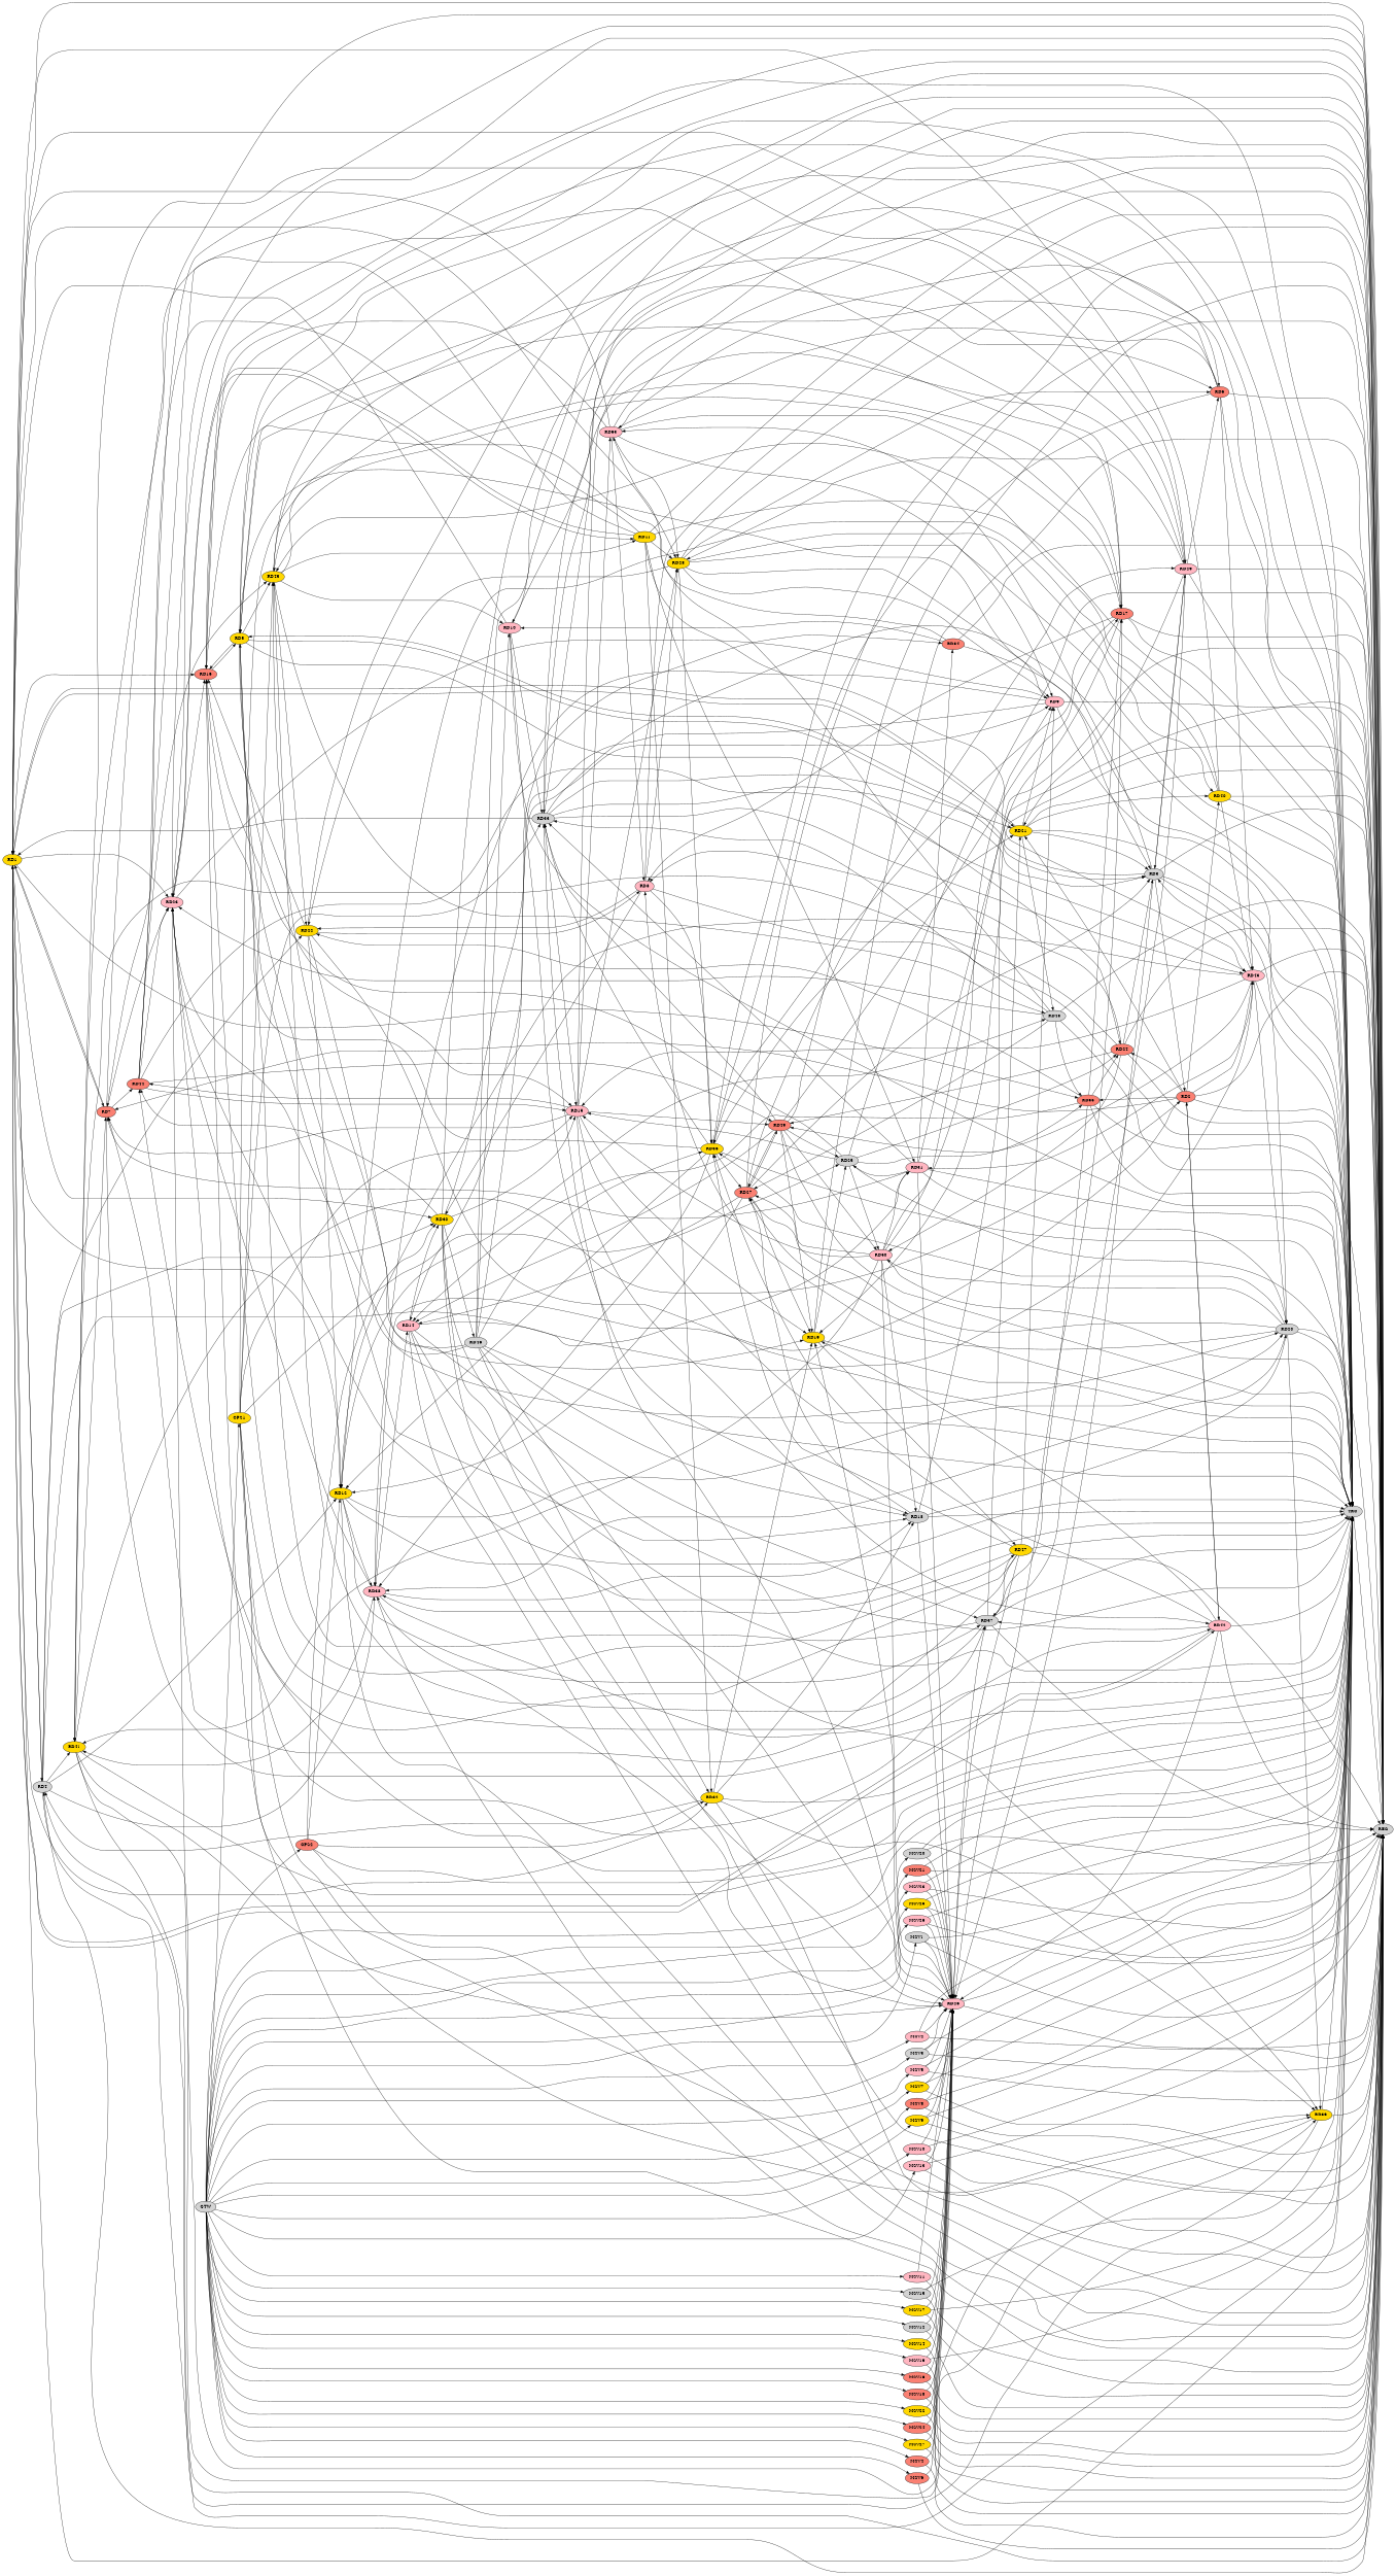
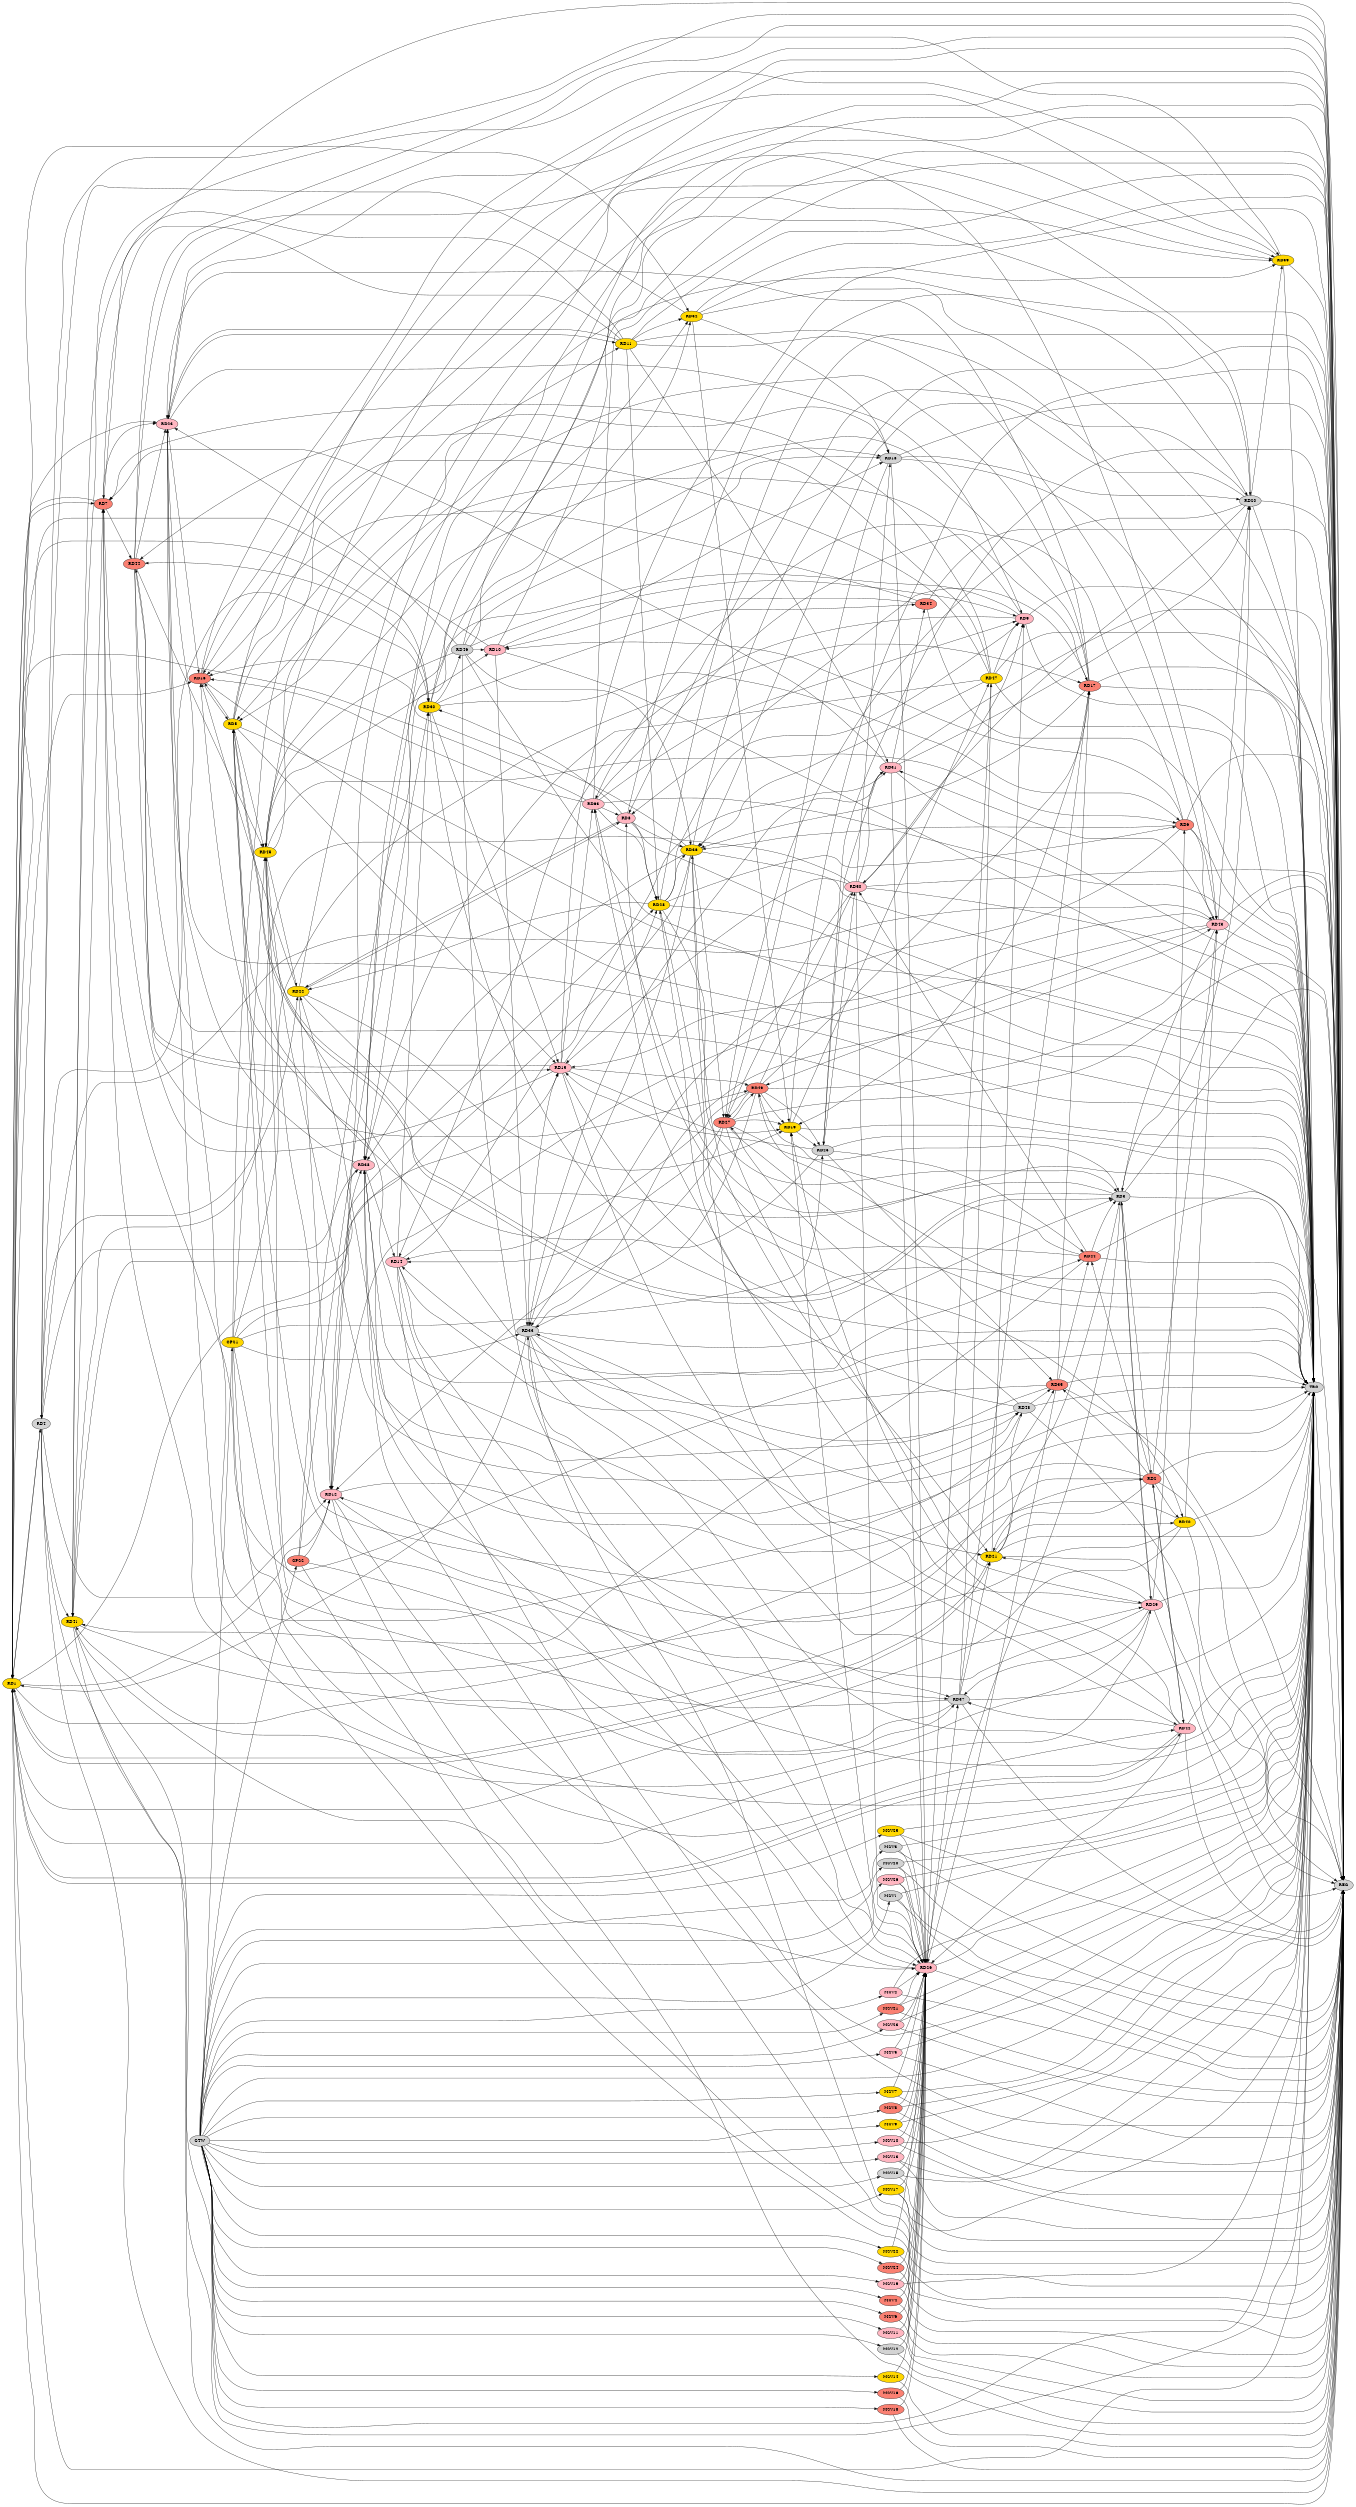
  strict digraph {
    rankdir=LR
    node [fillcolor=gold style=filled]
    n1 [label=RD1]
    n2 [fillcolor=lightgrey label=RD4]
    n3 [fillcolor=salmon label=RD7]
-   n4 [label=RD12]
+   n4 [fillcolor=lightpink label=RD12]
    n5 [fillcolor=salmon label=RD16]
    n6 [label=RD21]
    n7 [fillcolor=lightpink label=RD23]
    n8 [label=RD28]
    n9 [fillcolor=lightpink label=RD29]
    n10 [label=RD30]
    n11 [label=RD32]
    n12 [fillcolor=salmon label=RD35]
    n13 [fillcolor=lightpink label=RD42]
    n14 [fillcolor=lightgrey label=REG]
    n15 [fillcolor=lightgrey label=TRC]
    n16 [fillcolor=lightpink label=RD38]
    n17 [fillcolor=lightpink label=RD43]
    n18 [label=RD22]
    n19 [label=RD41]
    n20 [fillcolor=salmon label=RD44]
    n21 [fillcolor=lightgrey label=RD20]
    n22 [fillcolor=lightgrey label=RD37]
    n23 [fillcolor=lightgrey label=RD48]
    n24 [label=RD5]
    n25 [label=RD39]
    n26 [label=RD40]
    n27 [fillcolor=lightgrey label=RD3]
    n28 [fillcolor=lightpink label=RD9]
    n29 [label=RD11]
    n30 [fillcolor=salmon label=RD6]
    n31 [label=RD36]
    n32 [fillcolor=lightpink label=RD15]
    n33 [fillcolor=salmon label=RD34]
    n34 [fillcolor=lightgrey label=RD46]
    n35 [fillcolor=lightgrey label=RD18]
    n36 [label=RD19]
    n37 [fillcolor=salmon label=RD24]
    n38 [fillcolor=lightpink label=RD26]
    n39 [fillcolor=lightpink label=RD14]
    n40 [fillcolor=salmon label=RD17]
    n41 [fillcolor=salmon label=RD2]
    n42 [fillcolor=lightpink label=RD8]
    n43 [fillcolor=salmon label=RD49]
    n44 [fillcolor=lightpink label=RD50]
    n45 [label=RD45]
    n46 [fillcolor=lightpink label=RD31]
    n47 [fillcolor=lightpink label=RD63]
    n48 [fillcolor=salmon label=RD27]
    n49 [fillcolor=lightgrey label=RD33]
    n50 [fillcolor=lightpink label=RD10]
    n51 [fillcolor=lightgrey label=RD25]
    n52 [label=RD47]
    n53 [label=CPS1]
    n54 [fillcolor=salmon label=CPS2]
    n55 [fillcolor=lightgrey label=GTW]
    n56 [fillcolor=lightgrey label=MSV1]
    n57 [fillcolor=lightpink label=MSV2]
    n58 [fillcolor=lightgrey label=MSV3]
    n59 [fillcolor=salmon label=MSV4]
    n60 [fillcolor=lightpink label=MSV5]
    n61 [fillcolor=salmon label=MSV6]
    n62 [label=MSV7]
    n63 [fillcolor=salmon label=MSV8]
    n64 [label=MSV9]
    n65 [fillcolor=lightpink label=MSV10]
    n66 [fillcolor=lightpink label=MSV11]
    n67 [fillcolor=lightgrey label=MSV12]
    n68 [fillcolor=lightpink label=MSV13]
    n69 [label=MSV14]
    n70 [fillcolor=lightgrey label=MSV15]
    n71 [fillcolor=salmon label=MSV16]
    n72 [label=MSV17]
    n73 [fillcolor=salmon label=MSV18]
    n74 [fillcolor=lightpink label=MSV19]
    n75 [fillcolor=lightgrey label=MSV20]
    n76 [fillcolor=salmon label=MSV21]
    n77 [label=MSV22]
    n78 [fillcolor=lightpink label=MSV23]
    n79 [fillcolor=salmon label=MSV24]
    n80 [label=MSV25]
    n81 [fillcolor=lightpink label=MSV26]
-   n82 [label=MSV27]
    n1 -> n2
    n1 -> n3
    n1 -> n4
    n1 -> n5
    n1 -> n6
    n1 -> n7
    n1 -> n8
    n1 -> n9
    n1 -> n10
    n1 -> n11
    n1 -> n12
    n1 -> n13
    n1 -> n14
    n1 -> n15
    n2 -> n1
    n2 -> n4
    n2 -> n10
    n2 -> n14
    n2 -> n15
    n2 -> n16
    n2 -> n17
    n2 -> n18
    n2 -> n19
    n3 -> n1
    n3 -> n7
    n3 -> n14
    n3 -> n15
    n3 -> n20
    n4 -> n14
    n4 -> n15
    n4 -> n16
    n4 -> n21
    n4 -> n22
    n4 -> n23
    n5 -> n14
    n5 -> n15
    n5 -> n24
    n5 -> n25
    n6 -> n1
    n6 -> n14
    n6 -> n15
    n6 -> n23
    n6 -> n26
    n6 -> n27
    n6 -> n28
    n7 -> n5
    n7 -> n13
    n7 -> n14
    n7 -> n15
    n7 -> n28
    n7 -> n29
    n8 -> n14
    n8 -> n15
    n8 -> n18
    n8 -> n26
    n8 -> n27
    n8 -> n28
    n8 -> n30
    n8 -> n31
    n9 -> n6
    n9 -> n8
    n9 -> n14
    n9 -> n15
    n9 -> n19
    n9 -> n22
    n9 -> n24
    n9 -> n27
    n9 -> n30
    n10 -> n14
    n10 -> n15
    n10 -> n20
    n10 -> n25
    n10 -> n30
    n10 -> n32
    n10 -> n33
    n10 -> n34
    n11 -> n2
    n11 -> n14
    n11 -> n15
    n11 -> n25
    n11 -> n35
    n11 -> n36
    n12 -> n14
    n12 -> n15
    n12 -> n18
    n12 -> n37
    n12 -> n38
    n12 -> n39
    n12 -> n40
    n13 -> n1
    n13 -> n14
    n13 -> n15
    n13 -> n22
    n13 -> n31
    n13 -> n36
    n13 -> n38
    n13 -> n41
    n15 -> n14
    n16 -> n7
    n16 -> n14
    n16 -> n15
    n16 -> n19
    n16 -> n35
    n16 -> n39
    n17 -> n4
    n17 -> n14
    n17 -> n15
    n17 -> n21
    n17 -> n27
    n17 -> n32
    n17 -> n43
    n17 -> n46
    n18 -> n4
    n18 -> n5
    n18 -> n14
    n18 -> n15
    n18 -> n36
    n18 -> n42
    n19 -> n3
    n19 -> n14
    n19 -> n15
    n19 -> n25
    n19 -> n38
    n19 -> n41
    n20 -> n7
    n20 -> n14
    n20 -> n15
    n20 -> n17
    n20 -> n32
    n20 -> n43
    n20 -> n45
    n21 -> n14
    n21 -> n15
    n21 -> n16
    n21 -> n25
    n21 -> n31
    n21 -> n42
    n21 -> n44
    n21 -> n48
    n22 -> n6
    n22 -> n14
    n22 -> n15
    n22 -> n24
    n22 -> n40
    n22 -> n45
    n22 -> n52
    n23 -> n7
    n23 -> n12
    n23 -> n14
    n23 -> n15
    n23 -> n47
    n23 -> n48
    n23 -> n49
    n24 -> n5
    n24 -> n14
    n24 -> n15
    n24 -> n21
    n24 -> n27
    n24 -> n32
    n24 -> n35
    n24 -> n37
    n24 -> n45
    n25 -> n2
    n25 -> n7
    n25 -> n14
    n25 -> n15
    n26 -> n1
    n26 -> n4
    n26 -> n14
    n26 -> n15
    n26 -> n17
    n26 -> n45
    n27 -> n9
    n27 -> n14
    n27 -> n15
    n27 -> n21
    n27 -> n24
    n27 -> n38
    n27 -> n41
    n27 -> n47
    n28 -> n14
    n28 -> n15
    n28 -> n16
    n28 -> n24
    n28 -> n39
    n29 -> n3
    n29 -> n7
    n29 -> n8
    n29 -> n11
    n29 -> n14
    n29 -> n15
    n29 -> n17
    n29 -> n19
    n29 -> n46
    n30 -> n14
    n30 -> n15
    n30 -> n17
    n30 -> n31
    n30 -> n47
    n30 -> n49
    n30 -> n50
    n31 -> n4
    n31 -> n5
    n31 -> n6
    n31 -> n14
    n31 -> n15
    n31 -> n16
    n31 -> n48
    n31 -> n49
    n32 -> n3
    n32 -> n8
    n32 -> n13
    n32 -> n14
    n32 -> n15
    n32 -> n20
    n32 -> n36
    n32 -> n43
    n32 -> n47
    n33 -> n5
    n33 -> n14
    n33 -> n15
    n33 -> n50
    n34 -> n7
    n34 -> n11
    n34 -> n14
    n34 -> n15
    n34 -> n28
    n34 -> n31
    n34 -> n35
    n34 -> n38
    n34 -> n45
    n34 -> n50
    n35 -> n14
    n35 -> n15
    n35 -> n21
    n35 -> n38
    n35 -> n48
    n36 -> n14
    n36 -> n15
    n36 -> n51
    n36 -> n52
    n37 -> n14
    n37 -> n15
    n37 -> n19
    n37 -> n27
    n37 -> n42
    n37 -> n43
    n37 -> n44
    n38 -> n14
    n38 -> n15
    n38 -> n16
    n38 -> n22
    n38 -> n36
    n38 -> n49
    n39 -> n10
    n39 -> n14
    n39 -> n15
    n39 -> n22
    n39 -> n38
    n39 -> n46
    n40 -> n7
    n40 -> n14
    n40 -> n15
    n40 -> n24
    n40 -> n31
    n40 -> n36
    n40 -> n42
    n40 -> n45
    n41 -> n3
    n41 -> n6
    n41 -> n12
    n41 -> n13
    n41 -> n14
    n41 -> n15
    n41 -> n16
    n41 -> n17
    n41 -> n26
    n41 -> n37
    n42 -> n8
    n42 -> n10
    n42 -> n14
    n42 -> n15
    n42 -> n18
    n42 -> n31
    n43 -> n14
    n43 -> n15
    n43 -> n36
    n43 -> n39
    n43 -> n40
    n43 -> n44
    n43 -> n48
    n43 -> n49
    n43 -> n51
    n44 -> n14
    n44 -> n15
    n44 -> n19
    n44 -> n28
    n44 -> n32
    n44 -> n35
    n44 -> n38
    n44 -> n46
    n44 -> n48
    n45 -> n14
    n45 -> n15
    n45 -> n18
    n45 -> n23
    n45 -> n29
    n45 -> n30
    n45 -> n50
    n46 -> n3
    n46 -> n14
    n46 -> n15
    n46 -> n21
    n46 -> n33
    n46 -> n38
    n46 -> n49
    n46 -> n51
    n47 -> n1
    n47 -> n5
    n47 -> n8
    n47 -> n14
    n47 -> n15
    n47 -> n28
    n47 -> n40
    n47 -> n42
    n48 -> n4
    n48 -> n9
    n48 -> n14
    n48 -> n15
    n48 -> n27
    n48 -> n36
    n48 -> n39
    n48 -> n43
    n49 -> n1
    n49 -> n6
    n49 -> n9
    n49 -> n14
    n49 -> n15
    n49 -> n17
    n49 -> n27
    n49 -> n32
    n50 -> n1
    n50 -> n14
    n50 -> n15
    n50 -> n35
    n50 -> n49
    n51 -> n5
    n51 -> n12
    n51 -> n14
    n51 -> n15
    n51 -> n32
    n51 -> n37
    n51 -> n44
    n52 -> n3
    n52 -> n5
    n52 -> n14
    n52 -> n15
    n52 -> n16
    n52 -> n20
    n52 -> n28
    n52 -> n31
    n52 -> n38
    n53 -> n14
    n53 -> n15
    n53 -> n22
    n53 -> n25
    n53 -> n32
    n53 -> n40
    n53 -> n45
    n53 -> n49
    n53 -> n51
    n54 -> n4
    n54 -> n10
    n54 -> n11
    n54 -> n14
    n54 -> n15
    n55 -> n15
    n55 -> n53
    n55 -> n54
    n55 -> n56
    n55 -> n57
    n55 -> n58
    n55 -> n59
    n55 -> n60
    n55 -> n61
    n55 -> n62
    n55 -> n63
    n55 -> n64
    n55 -> n65
    n55 -> n66
    n55 -> n67
    n55 -> n68
    n55 -> n69
    n55 -> n70
    n55 -> n71
    n55 -> n72
    n55 -> n73
    n55 -> n74
    n55 -> n75
    n55 -> n76
    n55 -> n77
    n55 -> n78
    n55 -> n79
    n55 -> n80
    n55 -> n81
-   n55 -> n82
    n56 -> n14
    n56 -> n15
    n56 -> n38
    n57 -> n14
    n57 -> n15
    n57 -> n38
    n58 -> n14
    n58 -> n15
    n58 -> n38
    n59 -> n14
    n59 -> n38
    n60 -> n14
    n60 -> n15
    n60 -> n38
    n61 -> n14
    n61 -> n38
    n62 -> n14
    n62 -> n15
    n62 -> n38
    n63 -> n14
    n63 -> n15
    n63 -> n38
    n64 -> n14
    n64 -> n15
    n64 -> n38
    n65 -> n14
    n65 -> n15
    n65 -> n38
    n66 -> n14
    n66 -> n38
    n67 -> n14
    n67 -> n38
    n68 -> n14
    n68 -> n15
    n68 -> n38
    n69 -> n14
    n69 -> n38
    n70 -> n14
    n70 -> n15
    n70 -> n38
    n71 -> n14
    n71 -> n38
    n72 -> n14
    n72 -> n15
    n72 -> n38
    n73 -> n14
    n73 -> n38
    n74 -> n14
    n74 -> n15
    n74 -> n38
    n75 -> n14
    n75 -> n15
    n75 -> n38
    n76 -> n14
    n76 -> n15
    n76 -> n38
    n77 -> n14
    n77 -> n38
    n78 -> n14
    n78 -> n15
    n78 -> n38
    n79 -> n14
    n79 -> n38
    n80 -> n14
    n80 -> n15
    n80 -> n38
    n81 -> n14
    n81 -> n15
    n81 -> n38
-   n82 -> n14
-   n82 -> n38
  }
